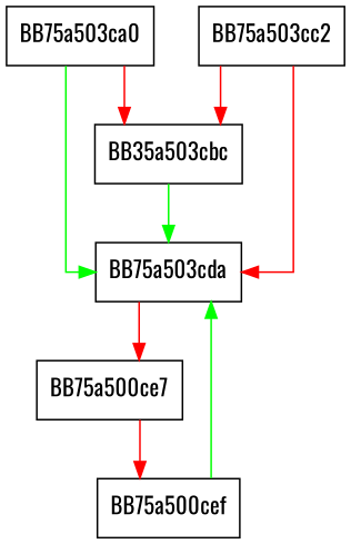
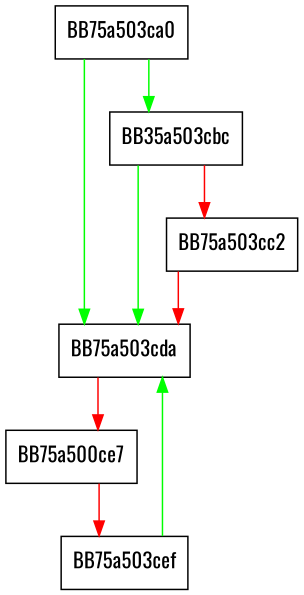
  digraph {
    fontname=Oswald
    splines=ortho
    node [fontname=Oswald shape=box]
    edge [color=red fontname=Oswald]
    BB75a503ca0
    BB75a503cda
    n3 [label=BB35a503cbc]
    n4 [label=BB75a500ce7]
    BB75a503cc2
-   BB75a503cef [label=BB75a500cef]
+   BB75a503cef
    BB75a503ca0 -> BB75a503cda [color=green]
-   BB75a503ca0 -> n3
+   BB75a503ca0 -> n3 [color=green]
    BB75a503cda -> n4
    n3 -> BB75a503cda [color=green]
-   BB75a503cc2 -> n3
+   n3 -> BB75a503cc2
    n4 -> BB75a503cef
    BB75a503cc2 -> BB75a503cda
    BB75a503cef -> BB75a503cda [color=green]
  }
